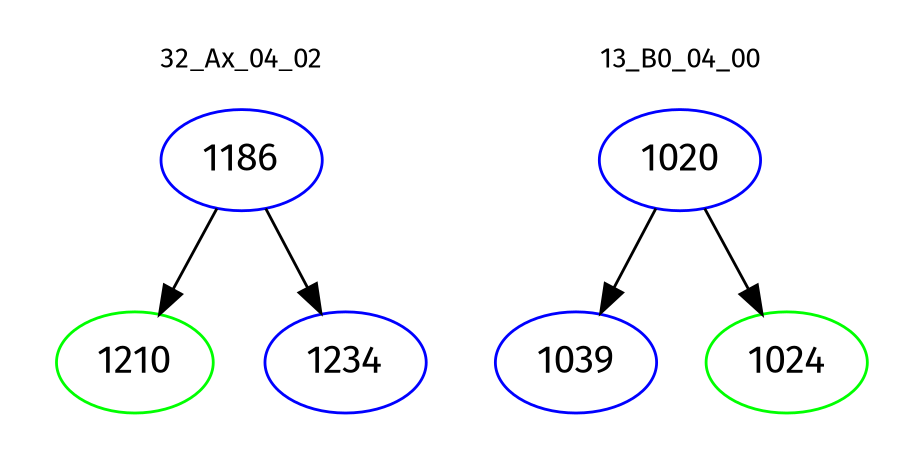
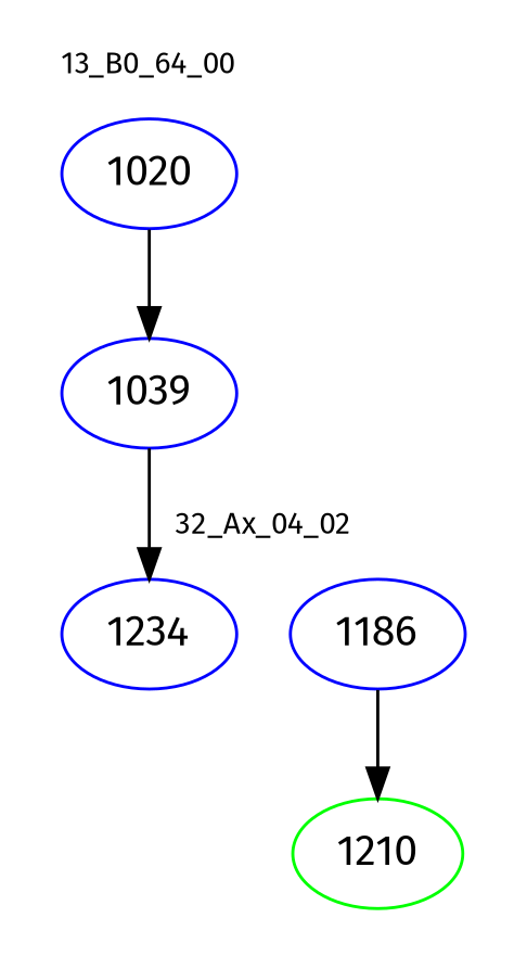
  digraph {
    fontname="Fira Sans"
    node [color=blue fontname="Fira Sans"]
    edge [color=black fontname="Fira Sans"]
    n1 [label=1186]
    n2 [color=green label=1210]
    n3 [label=1234]
    n4 [label=1020]
    n5 [label=1039]
-   n6 [color=green label=1024]
    subgraph cluster_1 {
      color=white
      fontsize=10
      label="32_Ax_04_02"
      n1
      n2
      n3
    }
    subgraph cluster_2 {
      color=white
      fontsize=10
-     label="13_B0_04_00"
+     label="13_B0_64_00"
      n4
      n5
-     n6
    }
    n1 -> n2
-   n1 -> n3
+   n5 -> n3
    n4 -> n5
-   n4 -> n6
  }
